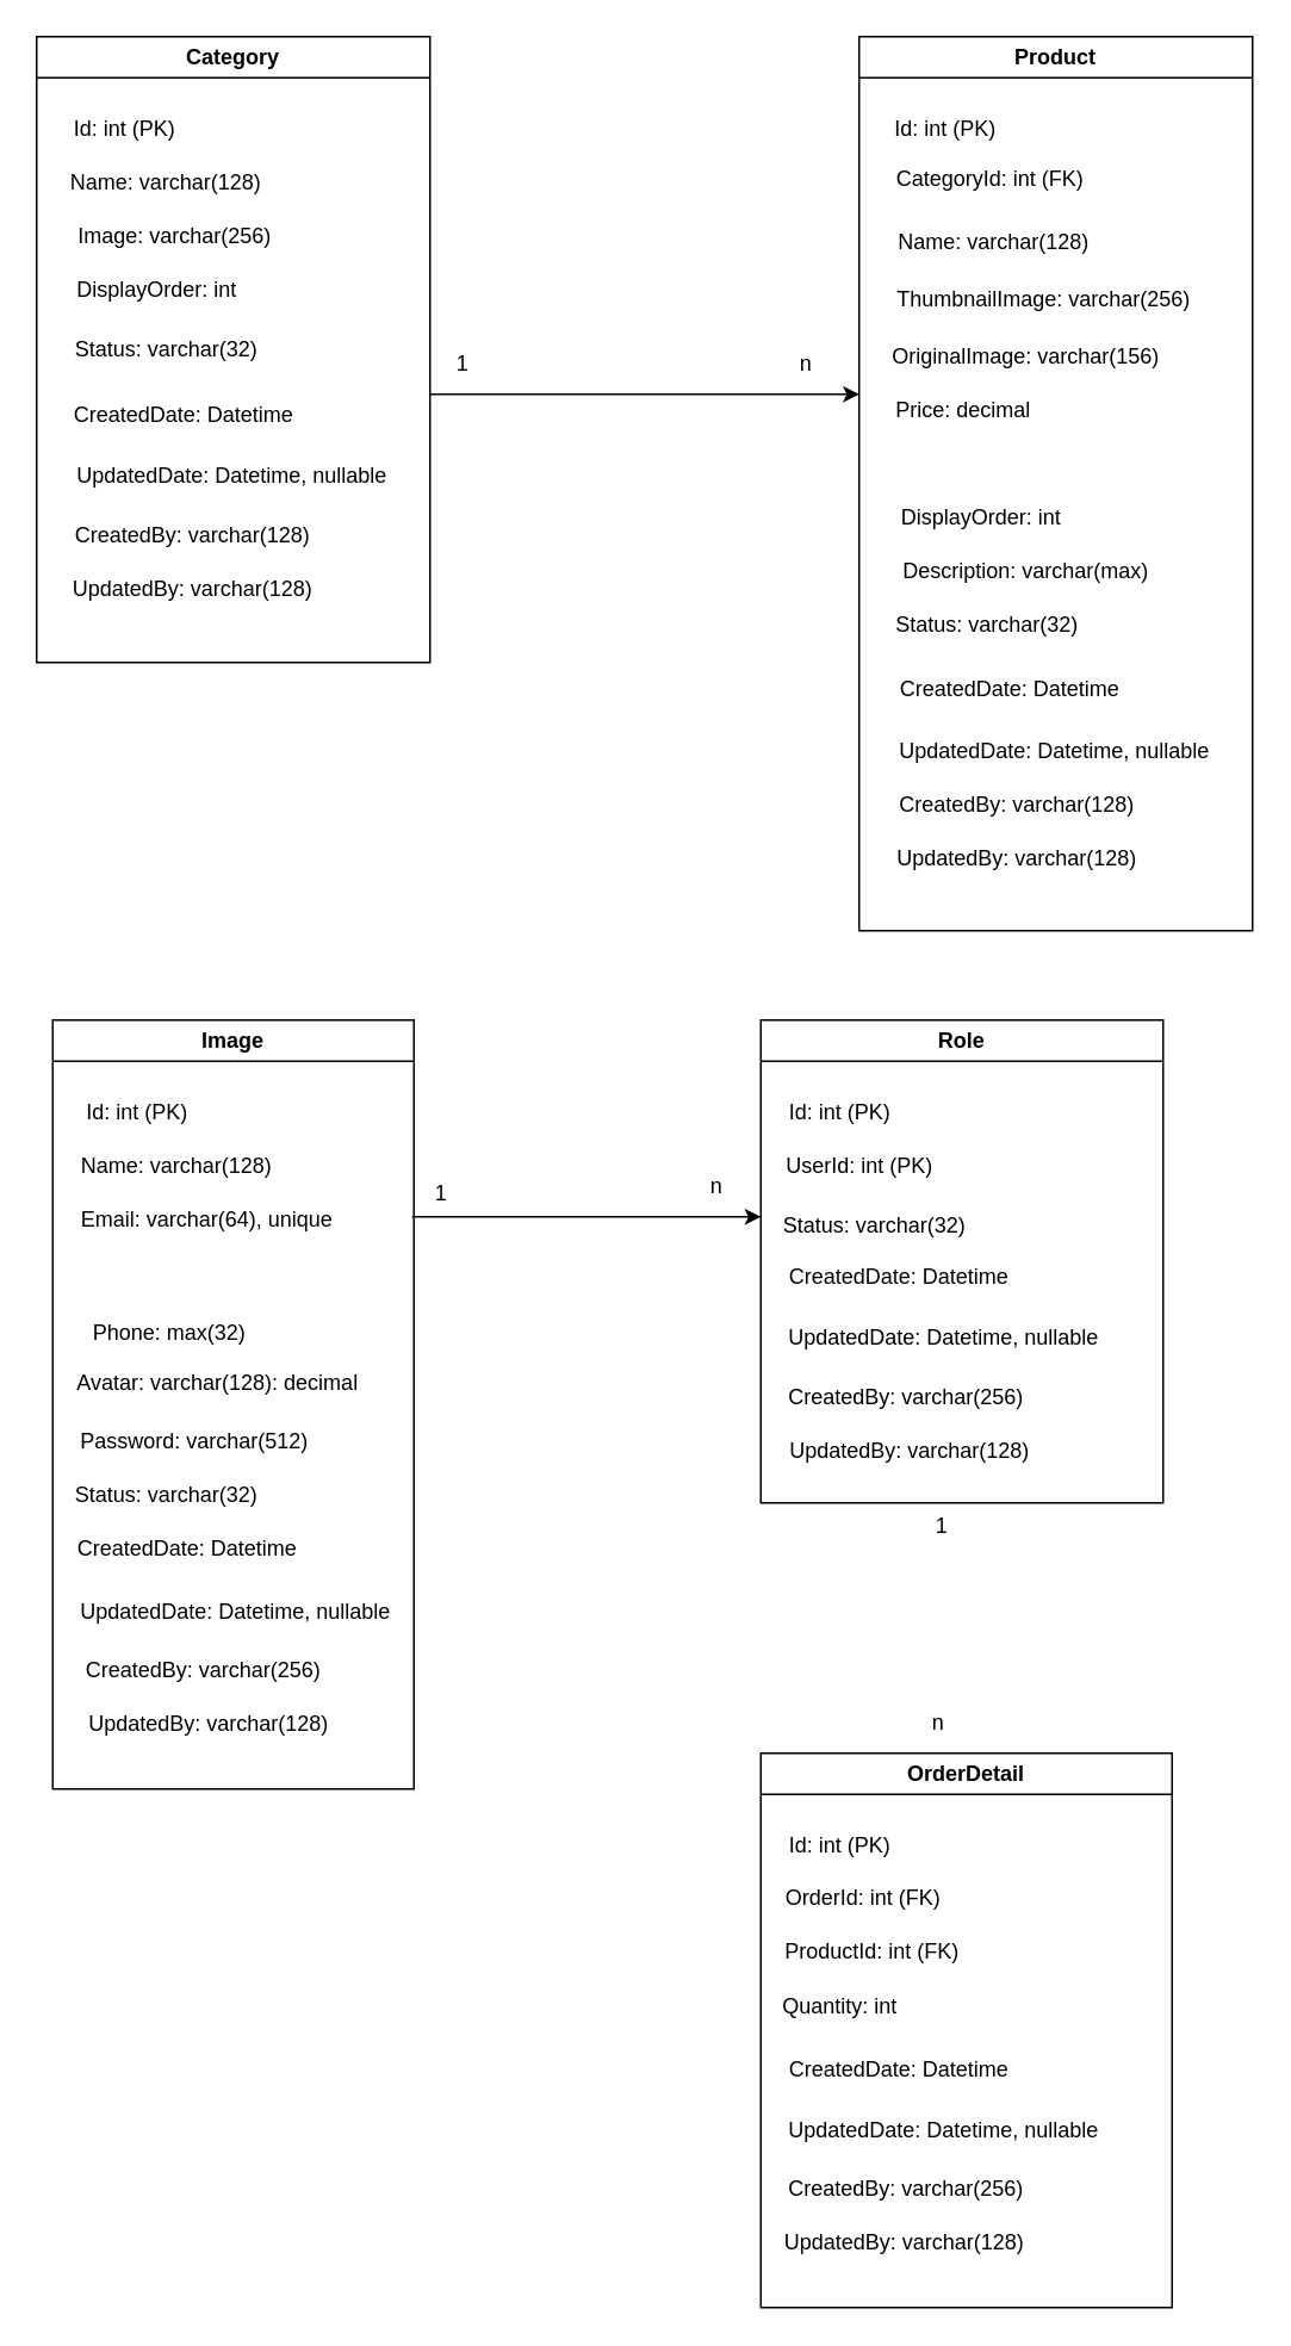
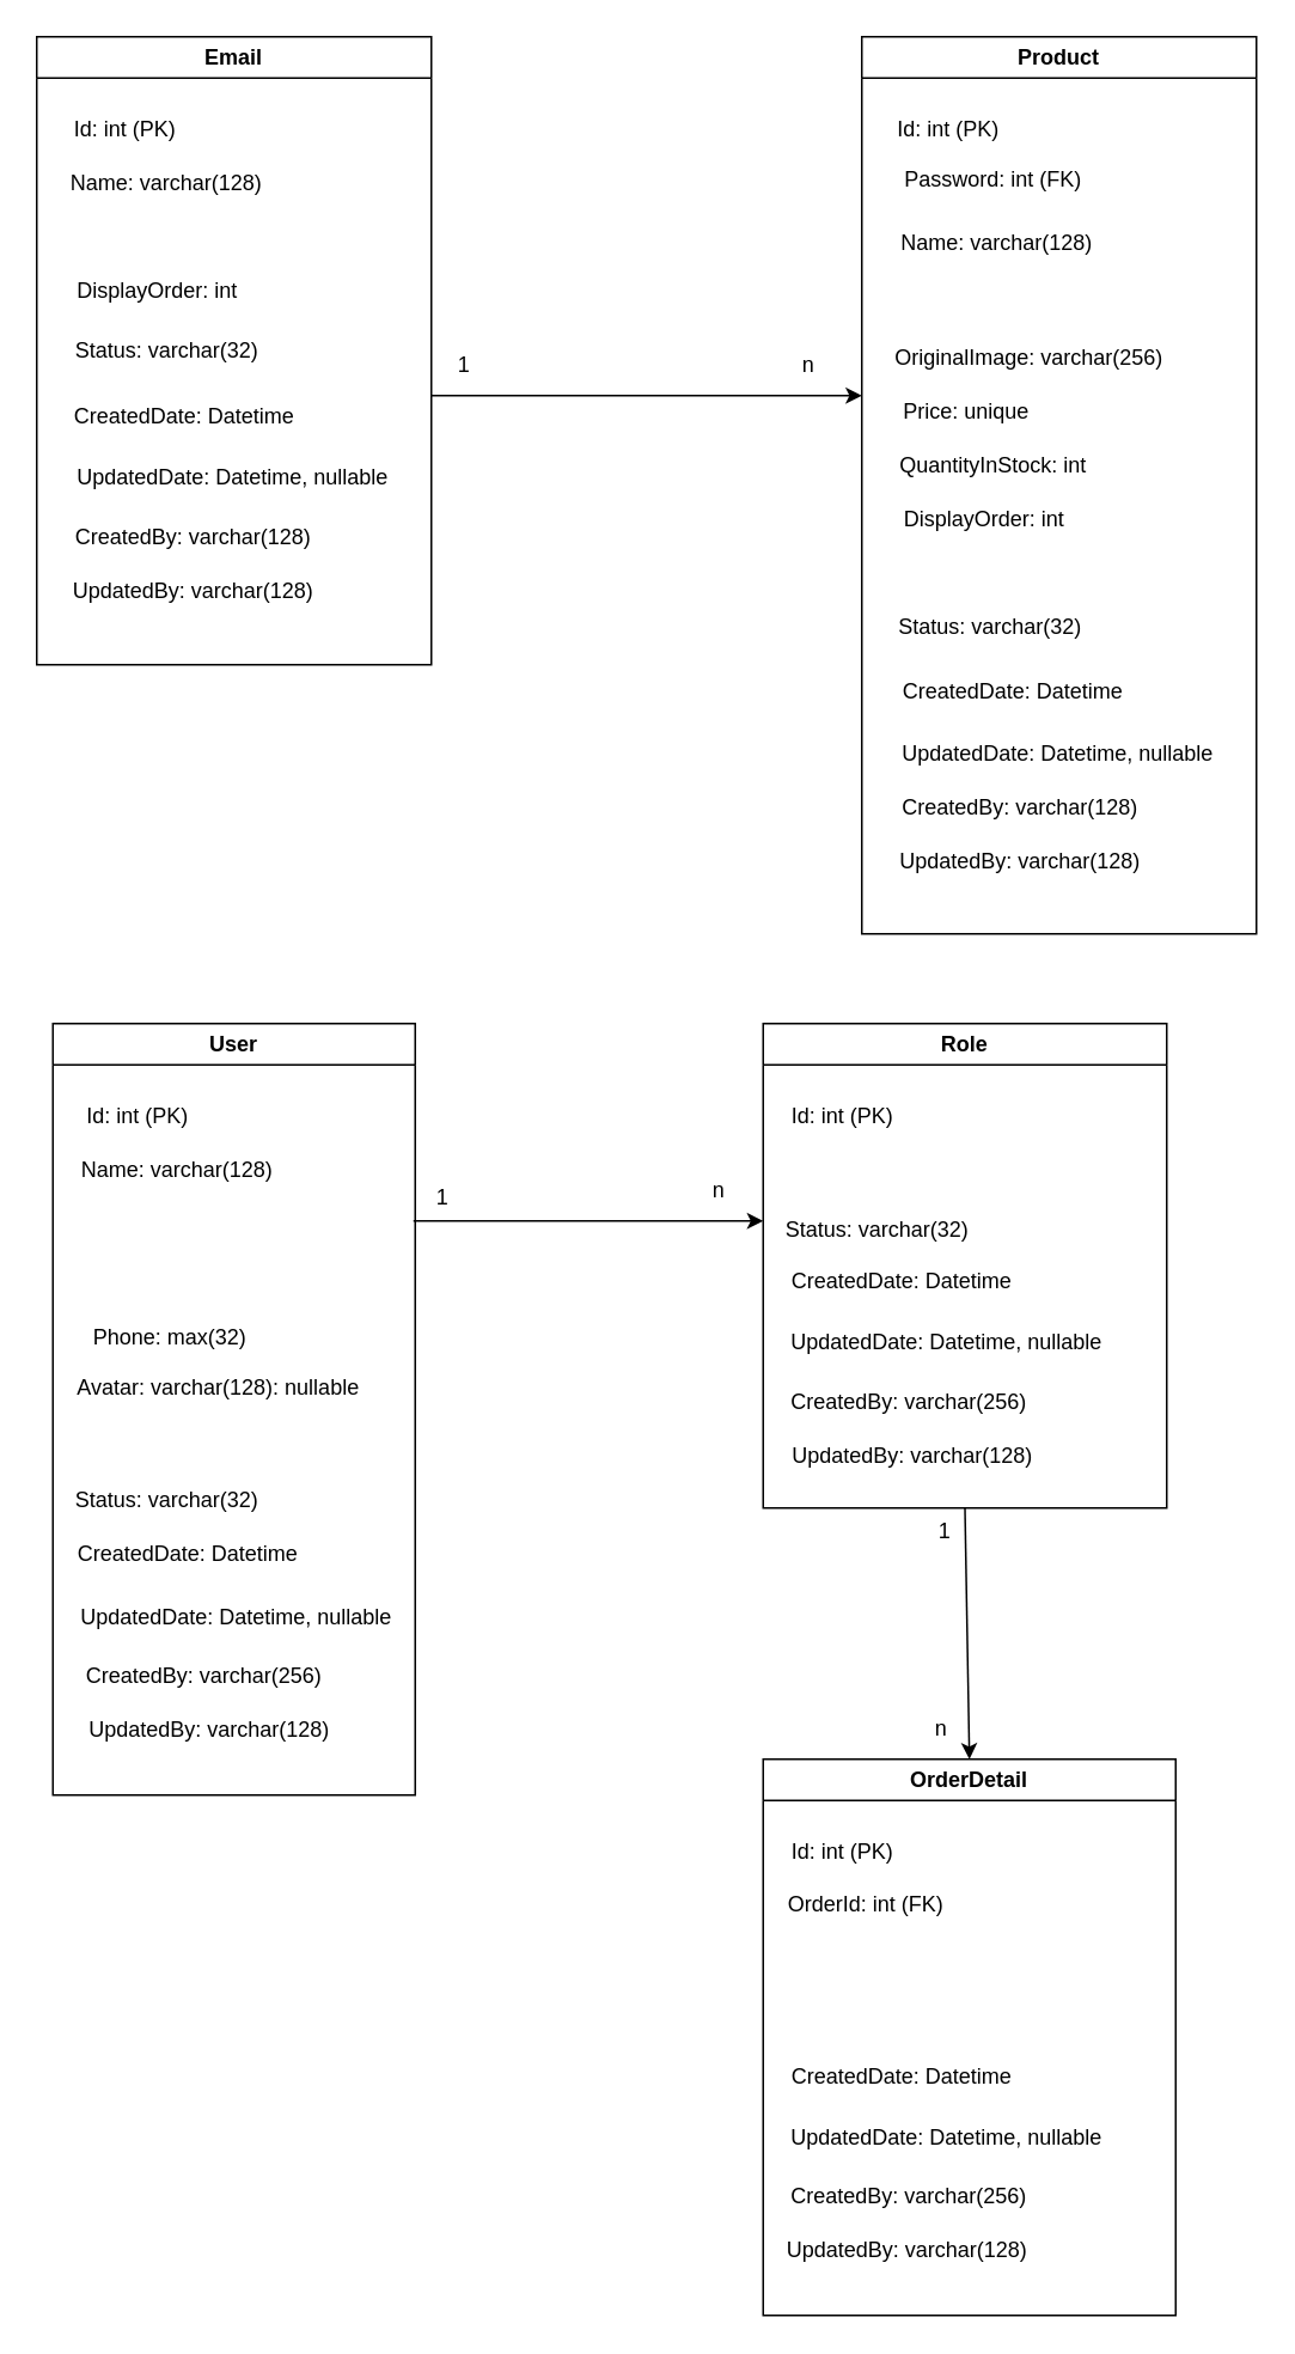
  <mxCell id="0" />
  <mxCell id="1" parent="0" />
- <mxCell id="2" value="Category" style="swimlane;whiteSpace=wrap;html=1;" parent="1" vertex="1"><mxGeometry x="20" y="20" width="220" height="350" as="geometry" /></mxCell>
+ <mxCell id="2" value="Email" style="swimlane;whiteSpace=wrap;html=1;" parent="1" vertex="1"><mxGeometry x="20" y="20" width="220" height="350" as="geometry" /></mxCell>
  <mxCell id="3" value="Name: varchar(128)" style="text;html=1;align=center;verticalAlign=middle;resizable=0;points=[];autosize=1;strokeColor=none;fillColor=none;" parent="2" vertex="1"><mxGeometry x="7" y="67" width="130" height="30" as="geometry" /></mxCell>
- <mxCell id="4" value="Image: varchar(256)" style="text;html=1;align=center;verticalAlign=middle;resizable=0;points=[];autosize=1;strokeColor=none;fillColor=none;" parent="2" vertex="1"><mxGeometry x="12" y="97" width="130" height="30" as="geometry" /></mxCell>
  <mxCell id="5" value="CreatedDate: Datetime" style="text;html=1;align=center;verticalAlign=middle;resizable=0;points=[];autosize=1;strokeColor=none;fillColor=none;" parent="2" vertex="1"><mxGeometry x="7" y="197" width="150" height="30" as="geometry" /></mxCell>
  <mxCell id="6" value="UpdatedDate: Datetime, nullable" style="text;html=1;align=center;verticalAlign=middle;resizable=0;points=[];autosize=1;strokeColor=none;fillColor=none;" parent="2" vertex="1"><mxGeometry x="9" y="231" width="200" height="30" as="geometry" /></mxCell>
  <mxCell id="7" value="CreatedBy: varchar(128)" style="text;html=1;align=center;verticalAlign=middle;resizable=0;points=[];autosize=1;strokeColor=none;fillColor=none;" parent="2" vertex="1"><mxGeometry x="12" y="264" width="150" height="30" as="geometry" /></mxCell>
  <mxCell id="8" value="DisplayOrder: int" style="text;html=1;align=center;verticalAlign=middle;resizable=0;points=[];autosize=1;strokeColor=none;fillColor=none;" parent="2" vertex="1"><mxGeometry x="12" y="127" width="110" height="30" as="geometry" /></mxCell>
  <mxCell id="9" value="Status: varchar(32)&amp;nbsp;" style="text;html=1;align=center;verticalAlign=middle;resizable=0;points=[];autosize=1;strokeColor=none;fillColor=none;" parent="2" vertex="1"><mxGeometry x="9" y="160" width="130" height="30" as="geometry" /></mxCell>
  <mxCell id="10" value="Id: int (PK)" style="text;html=1;align=center;verticalAlign=middle;resizable=0;points=[];autosize=1;strokeColor=none;fillColor=none;" parent="2" vertex="1"><mxGeometry x="9" y="37" width="80" height="30" as="geometry" /></mxCell>
  <mxCell id="11" value="UpdatedBy: varchar(128)" style="text;html=1;align=center;verticalAlign=middle;resizable=0;points=[];autosize=1;strokeColor=none;fillColor=none;" parent="2" vertex="1"><mxGeometry x="7" y="294" width="160" height="30" as="geometry" /></mxCell>
  <mxCell id="12" value="Product" style="swimlane;whiteSpace=wrap;html=1;" parent="1" vertex="1"><mxGeometry x="480" y="20" width="220" height="500" as="geometry" /></mxCell>
  <mxCell id="13" value="Name: varchar(128)" style="text;html=1;align=center;verticalAlign=middle;resizable=0;points=[];autosize=1;strokeColor=none;fillColor=none;" parent="12" vertex="1"><mxGeometry x="10" y="100" width="130" height="30" as="geometry" /></mxCell>
  <mxCell id="14" value="CreatedDate: Datetime" style="text;html=1;align=center;verticalAlign=middle;resizable=0;points=[];autosize=1;strokeColor=none;fillColor=none;" parent="12" vertex="1"><mxGeometry x="9" y="350" width="150" height="30" as="geometry" /></mxCell>
  <mxCell id="15" value="UpdatedDate: Datetime, nullable" style="text;html=1;align=center;verticalAlign=middle;resizable=0;points=[];autosize=1;strokeColor=none;fillColor=none;" parent="12" vertex="1"><mxGeometry x="9" y="385" width="200" height="30" as="geometry" /></mxCell>
  <mxCell id="16" value="CreatedBy: varchar(128)" style="text;html=1;align=center;verticalAlign=middle;resizable=0;points=[];autosize=1;strokeColor=none;fillColor=none;" parent="12" vertex="1"><mxGeometry x="13" y="415" width="150" height="30" as="geometry" /></mxCell>
- <mxCell id="17" value="Description: varchar(max)" style="text;html=1;align=center;verticalAlign=middle;resizable=0;points=[];autosize=1;strokeColor=none;fillColor=none;" parent="12" vertex="1"><mxGeometry x="13" y="284" width="160" height="30" as="geometry" /></mxCell>
  <mxCell id="18" value="Id: int (PK)" style="text;html=1;align=center;verticalAlign=middle;resizable=0;points=[];autosize=1;strokeColor=none;fillColor=none;" parent="12" vertex="1"><mxGeometry x="8" y="37" width="80" height="30" as="geometry" /></mxCell>
- <mxCell id="19" value="Price: decimal" style="text;html=1;align=center;verticalAlign=middle;resizable=0;points=[];autosize=1;strokeColor=none;fillColor=none;" parent="12" vertex="1"><mxGeometry x="8" y="194" width="100" height="30" as="geometry" /></mxCell>
- <mxCell id="20" value="CategoryId: int (FK)" style="text;html=1;align=center;verticalAlign=middle;resizable=0;points=[];autosize=1;strokeColor=none;fillColor=none;" parent="12" vertex="1"><mxGeometry x="8" y="65" width="130" height="30" as="geometry" /></mxCell>
+ <mxCell id="19" value="Price: unique" style="text;html=1;align=center;verticalAlign=middle;resizable=0;points=[];autosize=1;strokeColor=none;fillColor=none;" parent="12" vertex="1"><mxGeometry x="8" y="194" width="100" height="30" as="geometry" /></mxCell>
+ <mxCell id="20" value="Password: int (FK)" style="text;html=1;align=center;verticalAlign=middle;resizable=0;points=[];autosize=1;strokeColor=none;fillColor=none;" parent="12" vertex="1"><mxGeometry x="8" y="65" width="130" height="30" as="geometry" /></mxCell>
+ <mxCell id="21" value="QuantityInStock: int" style="text;html=1;align=center;verticalAlign=middle;resizable=0;points=[];autosize=1;strokeColor=none;fillColor=none;" parent="12" vertex="1"><mxGeometry x="8" y="224" width="130" height="30" as="geometry" /></mxCell>
  <mxCell id="22" value="DisplayOrder: int" style="text;html=1;align=center;verticalAlign=middle;resizable=0;points=[];autosize=1;strokeColor=none;fillColor=none;" parent="12" vertex="1"><mxGeometry x="13" y="254" width="110" height="30" as="geometry" /></mxCell>
  <mxCell id="23" value="UpdatedBy: varchar(128)" style="text;html=1;align=center;verticalAlign=middle;resizable=0;points=[];autosize=1;strokeColor=none;fillColor=none;" parent="12" vertex="1"><mxGeometry x="8" y="445" width="160" height="30" as="geometry" /></mxCell>
  <mxCell id="24" value="Status: varchar(32)&amp;nbsp;" style="text;html=1;align=center;verticalAlign=middle;resizable=0;points=[];autosize=1;strokeColor=none;fillColor=none;" parent="12" vertex="1"><mxGeometry x="8" y="314" width="130" height="30" as="geometry" /></mxCell>
- <mxCell id="25" value="ThumbnailImage: varchar(256)" style="text;html=1;align=center;verticalAlign=middle;resizable=0;points=[];autosize=1;strokeColor=none;fillColor=none;" parent="12" vertex="1"><mxGeometry x="8" y="132" width="190" height="30" as="geometry" /></mxCell>
- <mxCell id="26" value="OriginalImage: varchar(156)" style="text;html=1;align=center;verticalAlign=middle;resizable=0;points=[];autosize=1;strokeColor=none;fillColor=none;" parent="12" vertex="1"><mxGeometry x="8" y="164" width="170" height="30" as="geometry" /></mxCell>
- <mxCell id="27" value="Image" style="swimlane;whiteSpace=wrap;html=1;" parent="1" vertex="1"><mxGeometry x="29" y="570" width="202" height="430" as="geometry" /></mxCell>
- <mxCell id="28" value="Email: varchar(64), unique" style="text;html=1;align=center;verticalAlign=middle;resizable=0;points=[];autosize=1;strokeColor=none;fillColor=none;" parent="27" vertex="1"><mxGeometry x="6" y="97" width="160" height="30" as="geometry" /></mxCell>
+ <mxCell id="26" value="OriginalImage: varchar(256)" style="text;html=1;align=center;verticalAlign=middle;resizable=0;points=[];autosize=1;strokeColor=none;fillColor=none;" parent="12" vertex="1"><mxGeometry x="8" y="164" width="170" height="30" as="geometry" /></mxCell>
+ <mxCell id="27" value="User" style="swimlane;whiteSpace=wrap;html=1;" parent="1" vertex="1"><mxGeometry x="29" y="570" width="202" height="430" as="geometry" /></mxCell>
  <mxCell id="29" value="Name: varchar(128)" style="text;html=1;align=center;verticalAlign=middle;resizable=0;points=[];autosize=1;strokeColor=none;fillColor=none;" parent="27" vertex="1"><mxGeometry x="4" y="67" width="130" height="30" as="geometry" /></mxCell>
  <mxCell id="30" value="Phone: max(32)" style="text;html=1;align=center;verticalAlign=middle;resizable=0;points=[];autosize=1;strokeColor=none;fillColor=none;" parent="27" vertex="1"><mxGeometry y="160" width="130" height="30" as="geometry" /></mxCell>
  <mxCell id="31" value="Id: int (PK)" style="text;html=1;align=center;verticalAlign=middle;resizable=0;points=[];autosize=1;strokeColor=none;fillColor=none;" parent="27" vertex="1"><mxGeometry x="7" y="37" width="80" height="30" as="geometry" /></mxCell>
- <mxCell id="32" value="Password: varchar(512)" style="text;html=1;align=center;verticalAlign=middle;resizable=0;points=[];autosize=1;strokeColor=none;fillColor=none;" parent="27" vertex="1"><mxGeometry x="4" y="221" width="150" height="30" as="geometry" /></mxCell>
  <mxCell id="33" value="CreatedDate: Datetime" style="text;html=1;align=center;verticalAlign=middle;resizable=0;points=[];autosize=1;strokeColor=none;fillColor=none;" parent="27" vertex="1"><mxGeometry y="281" width="150" height="30" as="geometry" /></mxCell>
  <mxCell id="34" value="UpdatedDate: Datetime, nullable" style="text;html=1;align=center;verticalAlign=middle;resizable=0;points=[];autosize=1;strokeColor=none;fillColor=none;" parent="27" vertex="1"><mxGeometry x="2" y="316" width="200" height="30" as="geometry" /></mxCell>
  <mxCell id="35" value="CreatedBy: varchar(256)" style="text;html=1;align=center;verticalAlign=middle;resizable=0;points=[];autosize=1;strokeColor=none;fillColor=none;" parent="27" vertex="1"><mxGeometry x="9" y="349" width="150" height="30" as="geometry" /></mxCell>
- <mxCell id="36" value="Avatar: varchar(128): decimal" style="text;html=1;align=center;verticalAlign=middle;resizable=0;points=[];autosize=1;strokeColor=none;fillColor=none;" parent="27" vertex="1"><mxGeometry x="2" y="188" width="180" height="30" as="geometry" /></mxCell>
+ <mxCell id="36" value="Avatar: varchar(128): nullable" style="text;html=1;align=center;verticalAlign=middle;resizable=0;points=[];autosize=1;strokeColor=none;fillColor=none;" parent="27" vertex="1"><mxGeometry x="2" y="188" width="180" height="30" as="geometry" /></mxCell>
  <mxCell id="37" value="UpdatedBy: varchar(128)" style="text;html=1;align=center;verticalAlign=middle;resizable=0;points=[];autosize=1;strokeColor=none;fillColor=none;" parent="27" vertex="1"><mxGeometry x="7" y="379" width="160" height="30" as="geometry" /></mxCell>
  <mxCell id="38" value="Status: varchar(32)&amp;nbsp;" style="text;html=1;align=center;verticalAlign=middle;resizable=0;points=[];autosize=1;strokeColor=none;fillColor=none;" parent="27" vertex="1"><mxGeometry y="251" width="130" height="30" as="geometry" /></mxCell>
  <mxCell id="39" value="Role" style="swimlane;whiteSpace=wrap;html=1;startSize=23;" parent="1" vertex="1"><mxGeometry x="425" y="570" width="225" height="270" as="geometry" /></mxCell>
  <mxCell id="40" value="Id: int (PK)" style="text;html=1;align=center;verticalAlign=middle;resizable=0;points=[];autosize=1;strokeColor=none;fillColor=none;" parent="39" vertex="1"><mxGeometry x="4" y="37" width="80" height="30" as="geometry" /></mxCell>
  <mxCell id="41" value="CreatedDate: Datetime" style="text;html=1;align=center;verticalAlign=middle;resizable=0;points=[];autosize=1;strokeColor=none;fillColor=none;" parent="39" vertex="1"><mxGeometry x="2" y="129" width="150" height="30" as="geometry" /></mxCell>
  <mxCell id="42" value="UpdatedDate: Datetime, nullable" style="text;html=1;align=center;verticalAlign=middle;resizable=0;points=[];autosize=1;strokeColor=none;fillColor=none;" parent="39" vertex="1"><mxGeometry x="2" y="163" width="200" height="30" as="geometry" /></mxCell>
  <mxCell id="43" value="CreatedBy: varchar(256)" style="text;html=1;align=center;verticalAlign=middle;resizable=0;points=[];autosize=1;strokeColor=none;fillColor=none;" parent="39" vertex="1"><mxGeometry x="6" y="196" width="150" height="30" as="geometry" /></mxCell>
- <mxCell id="44" value="UserId: int (PK)" style="text;html=1;align=center;verticalAlign=middle;resizable=0;points=[];autosize=1;strokeColor=none;fillColor=none;" parent="39" vertex="1"><mxGeometry y="67" width="110" height="30" as="geometry" /></mxCell>
  <mxCell id="45" value="UpdatedBy: varchar(128)" style="text;html=1;align=center;verticalAlign=middle;resizable=0;points=[];autosize=1;strokeColor=none;fillColor=none;" parent="39" vertex="1"><mxGeometry x="3" y="226" width="160" height="30" as="geometry" /></mxCell>
  <mxCell id="46" value="Status: varchar(32)&amp;nbsp;" style="text;html=1;align=center;verticalAlign=middle;resizable=0;points=[];autosize=1;strokeColor=none;fillColor=none;" parent="39" vertex="1"><mxGeometry y="100" width="130" height="30" as="geometry" /></mxCell>
  <mxCell id="47" value="OrderDetail" style="swimlane;whiteSpace=wrap;html=1;startSize=23;" parent="1" vertex="1"><mxGeometry x="425" y="980" width="230" height="310" as="geometry" /></mxCell>
- <mxCell id="48" value="Quantity: int" style="text;html=1;align=center;verticalAlign=middle;resizable=0;points=[];autosize=1;" parent="47" vertex="1"><mxGeometry x="-1" y="127" width="90" height="30" as="geometry" /></mxCell>
  <mxCell id="49" value="OrderId: int (FK)" style="text;html=1;align=center;verticalAlign=middle;resizable=0;points=[];autosize=1;strokeColor=none;fillColor=none;" parent="47" vertex="1"><mxGeometry x="2" y="66" width="110" height="30" as="geometry" /></mxCell>
  <mxCell id="50" value="Id: int (PK)" style="text;html=1;align=center;verticalAlign=middle;resizable=0;points=[];autosize=1;strokeColor=none;fillColor=none;" parent="47" vertex="1"><mxGeometry x="4" y="37" width="80" height="30" as="geometry" /></mxCell>
  <mxCell id="51" value="CreatedDate: Datetime" style="text;html=1;align=center;verticalAlign=middle;resizable=0;points=[];autosize=1;strokeColor=none;fillColor=none;" parent="47" vertex="1"><mxGeometry x="2" y="162" width="150" height="30" as="geometry" /></mxCell>
  <mxCell id="52" value="UpdatedDate: Datetime, nullable" style="text;html=1;align=center;verticalAlign=middle;resizable=0;points=[];autosize=1;strokeColor=none;fillColor=none;" parent="47" vertex="1"><mxGeometry x="2" y="196" width="200" height="30" as="geometry" /></mxCell>
  <mxCell id="53" value="CreatedBy: varchar(256)" style="text;html=1;align=center;verticalAlign=middle;resizable=0;points=[];autosize=1;strokeColor=none;fillColor=none;" parent="47" vertex="1"><mxGeometry x="6" y="229" width="150" height="30" as="geometry" /></mxCell>
- <mxCell id="54" value="ProductId: int (FK)" style="text;html=1;align=center;verticalAlign=middle;resizable=0;points=[];autosize=1;strokeColor=none;fillColor=none;" parent="47" vertex="1"><mxGeometry x="2" y="96" width="120" height="30" as="geometry" /></mxCell>
  <mxCell id="55" value="UpdatedBy: varchar(128)" style="text;html=1;align=center;verticalAlign=middle;resizable=0;points=[];autosize=1;strokeColor=none;fillColor=none;" parent="47" vertex="1"><mxGeometry y="259" width="160" height="30" as="geometry" /></mxCell>
  <mxCell id="56" value="" style="endArrow=classic;html=1;rounded=0;" edge="1" parent="1"><mxGeometry width="50" height="50" relative="1" as="geometry"><mxPoint x="240" y="220" as="sourcePoint" /><mxPoint x="480" y="220" as="targetPoint" /></mxGeometry></mxCell>
  <mxCell id="57" value="1" style="text;html=1;align=center;verticalAlign=middle;resizable=0;points=[];autosize=1;strokeColor=none;fillColor=none;" vertex="1" parent="1"><mxGeometry x="243" y="188" width="30" height="30" as="geometry" /></mxCell>
  <mxCell id="58" value="n" style="text;html=1;align=center;verticalAlign=middle;resizable=0;points=[];autosize=1;strokeColor=none;fillColor=none;" vertex="1" parent="1"><mxGeometry x="435" y="188" width="30" height="30" as="geometry" /></mxCell>
  <mxCell id="59" value="" style="endArrow=classic;html=1;rounded=0;" edge="1" parent="1"><mxGeometry width="50" height="50" relative="1" as="geometry"><mxPoint x="230" y="680" as="sourcePoint" /><mxPoint x="425" y="680" as="targetPoint" /></mxGeometry></mxCell>
  <mxCell id="60" value="1" style="text;html=1;align=center;verticalAlign=middle;resizable=0;points=[];autosize=1;strokeColor=none;fillColor=none;" vertex="1" parent="1"><mxGeometry x="231" y="652" width="30" height="30" as="geometry" /></mxCell>
  <mxCell id="61" value="n" style="text;html=1;align=center;verticalAlign=middle;resizable=0;points=[];autosize=1;strokeColor=none;fillColor=none;" vertex="1" parent="1"><mxGeometry x="385" y="648" width="30" height="30" as="geometry" /></mxCell>
+ <mxCell id="62" value="" style="endArrow=classic;html=1;rounded=0;exitX=0.5;exitY=1;exitDx=0;exitDy=0;entryX=0.5;entryY=0;entryDx=0;entryDy=0;" edge="1" parent="1" source="39" target="47"><mxGeometry width="50" height="50" relative="1" as="geometry"><mxPoint x="455" y="920" as="sourcePoint" /><mxPoint x="650" y="920" as="targetPoint" /></mxGeometry></mxCell>
  <mxCell id="63" value="1" style="text;html=1;align=center;verticalAlign=middle;resizable=0;points=[];autosize=1;strokeColor=none;fillColor=none;" vertex="1" parent="1"><mxGeometry x="511" y="838" width="30" height="30" as="geometry" /></mxCell>
  <mxCell id="64" value="n" style="text;html=1;align=center;verticalAlign=middle;resizable=0;points=[];autosize=1;strokeColor=none;fillColor=none;" vertex="1" parent="1"><mxGeometry x="509" y="948" width="30" height="30" as="geometry" /></mxCell>
